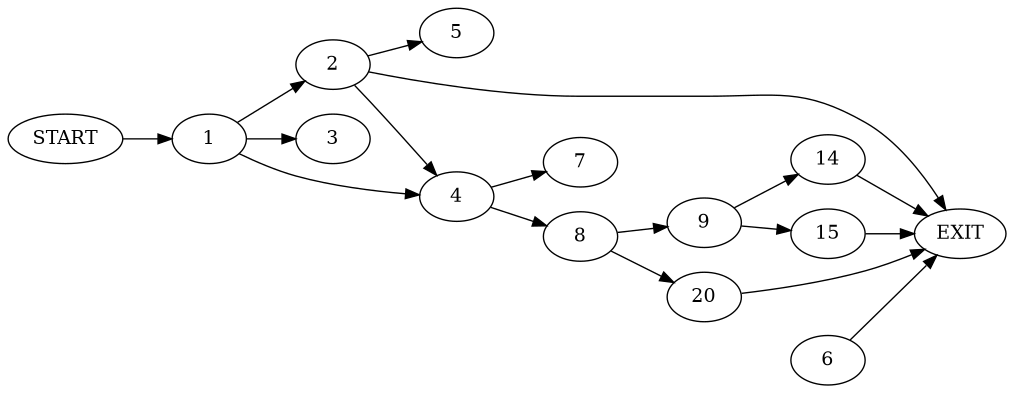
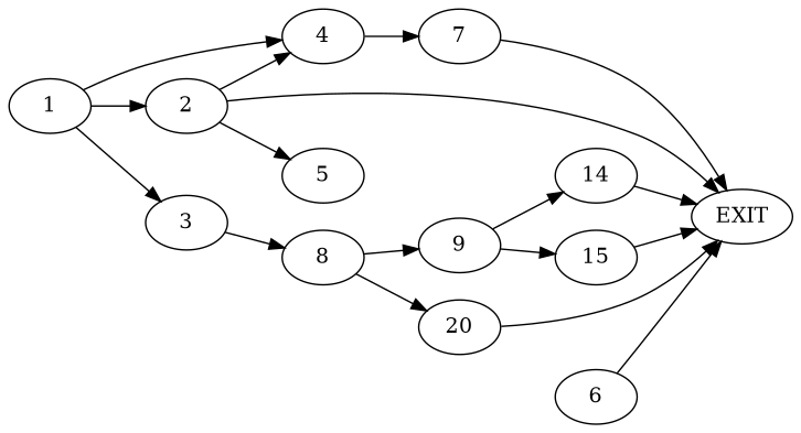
  digraph {
    rankdir=LR
-   n1 [label=START]
    1
    2
    3
    4
    n6 [label=EXIT]
    5
    7
    8
    9
    n11 [label=20]
    6
    n13 [label=14]
    n14 [label=15]
-   n1 -> 1
    1 -> 2
    1 -> 3
    1 -> 4
    2 -> 4
    2 -> n6
    2 -> 5
    4 -> 7
-   4 -> 8
+   3 -> 8
+   7 -> n6
    8 -> 9
    8 -> n11
    9 -> n13
    9 -> n14
    n11 -> n6
    6 -> n6
    n13 -> n6
    n14 -> n6
  }
